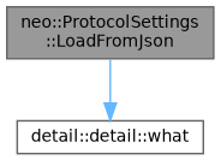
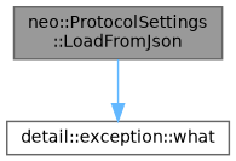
  digraph {
    rankdir=TB
    node [fontname=Helvetica fontsize=10 shape=box style=filled]
    n1 [color=gray40 fillcolor=grey60 fontcolor=black height=0.2 label="neo::ProtocolSettings\l::LoadFromJson" width=0.4]
-   n2 [color=grey40 fillcolor=white height=0.2 label="detail::detail::what" width=0.4]
+   n2 [color=grey40 fillcolor=white height=0.2 label="detail::exception::what" width=0.4]
    n1 -> n2 [color=steelblue1 fontname=Helvetica fontsize=10 labelfontname=Helvetica labelfontsize=10 style=solid]
  }
